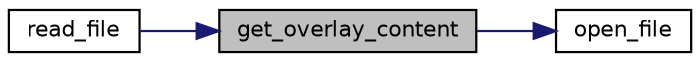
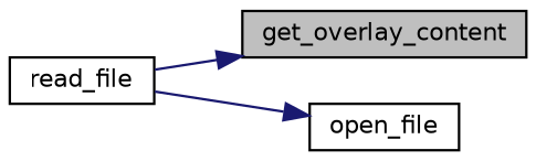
  digraph {
    rankdir=LR
    node [color=black fontname=Helvetica fontsize=10 shape=record]
    edge [color=midnightblue fontname=Helvetica fontsize=10 labelfontname=Helvetica labelfontsize=10 style=solid]
    n1 [fillcolor=grey75 fontcolor=black height=0.2 label=get_overlay_content style=filled width=0.4]
    n2 [height=0.2 label=read_file width=0.4]
    n3 [height=0.2 label=open_file width=0.4]
    n2 -> n1
-   n1 -> n3
+   n2 -> n3
  }
